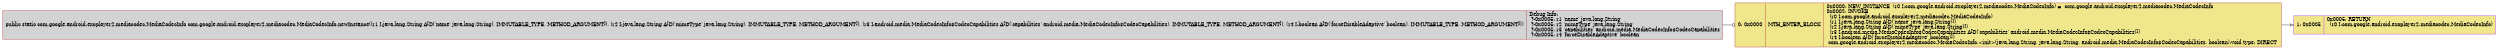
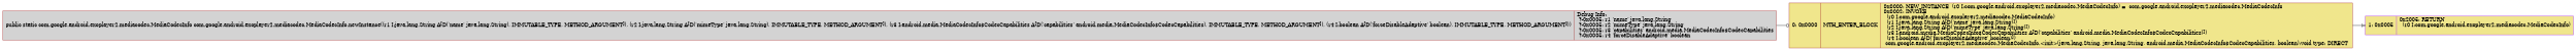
  digraph {
    rankdir=LR
    node [shape=record style=filled fillcolor=khaki color=brown]
    n1 [label="{0\:\ 0x0000|MTH_ENTER_BLOCK\l|0x0000: NEW_INSTANCE  (r0 I:com.google.android.exoplayer2.mediacodec.MediaCodecInfo) =  com.google.android.exoplayer2.mediacodec.MediaCodecInfo \l0x0002: INVOKE  \l  (r0 I:com.google.android.exoplayer2.mediacodec.MediaCodecInfo)\l  (r1 I:java.lang.String A[D('name' java.lang.String)])\l  (r2 I:java.lang.String A[D('mimeType' java.lang.String)])\l  (r3 I:android.media.MediaCodecInfo$CodecCapabilities A[D('capabilities' android.media.MediaCodecInfo$CodecCapabilities)])\l  (r4 I:boolean A[D('forceDisableAdaptive' boolean)])\l com.google.android.exoplayer2.mediacodec.MediaCodecInfo.\<init\>(java.lang.String, java.lang.String, android.media.MediaCodecInfo$CodecCapabilities, boolean):void type: DIRECT \l}"]
-   n2 [label="{1\:\ 0x0005|0x0005: RETURN  \l  (r0 I:com.google.android.exoplayer2.mediacodec.MediaCodecInfo)\l \l}" color=purple]
+   n2 [label="{1\:\ 0x0005|0x2005: RETURN  \l  (r0 I:com.google.android.exoplayer2.mediacodec.MediaCodecInfo)\l \l}" color=purple]
    n3 [label="{public static com.google.android.exoplayer2.mediacodec.MediaCodecInfo com.google.android.exoplayer2.mediacodec.MediaCodecInfo.newInstance((r1 I:java.lang.String A[D('name' java.lang.String), IMMUTABLE_TYPE, METHOD_ARGUMENT]), (r2 I:java.lang.String A[D('mimeType' java.lang.String), IMMUTABLE_TYPE, METHOD_ARGUMENT]), (r3 I:android.media.MediaCodecInfo$CodecCapabilities A[D('capabilities' android.media.MediaCodecInfo$CodecCapabilities), IMMUTABLE_TYPE, METHOD_ARGUMENT]), (r4 I:boolean A[D('forceDisableAdaptive' boolean), IMMUTABLE_TYPE, METHOD_ARGUMENT]))  | Debug Info:\l  ?\-0x0005: r1 'name' java.lang.String\l  ?\-0x0005: r2 'mimeType' java.lang.String\l  ?\-0x0005: r3 'capabilities' android.media.MediaCodecInfo$CodecCapabilities\l  ?\-0x0005: r4 'forceDisableAdaptive' boolean\l}" fillcolor=lightgrey]
    n1 -> n2 [arrowhead=onormal]
    n3 -> n1 [arrowhead=odot]
  }
